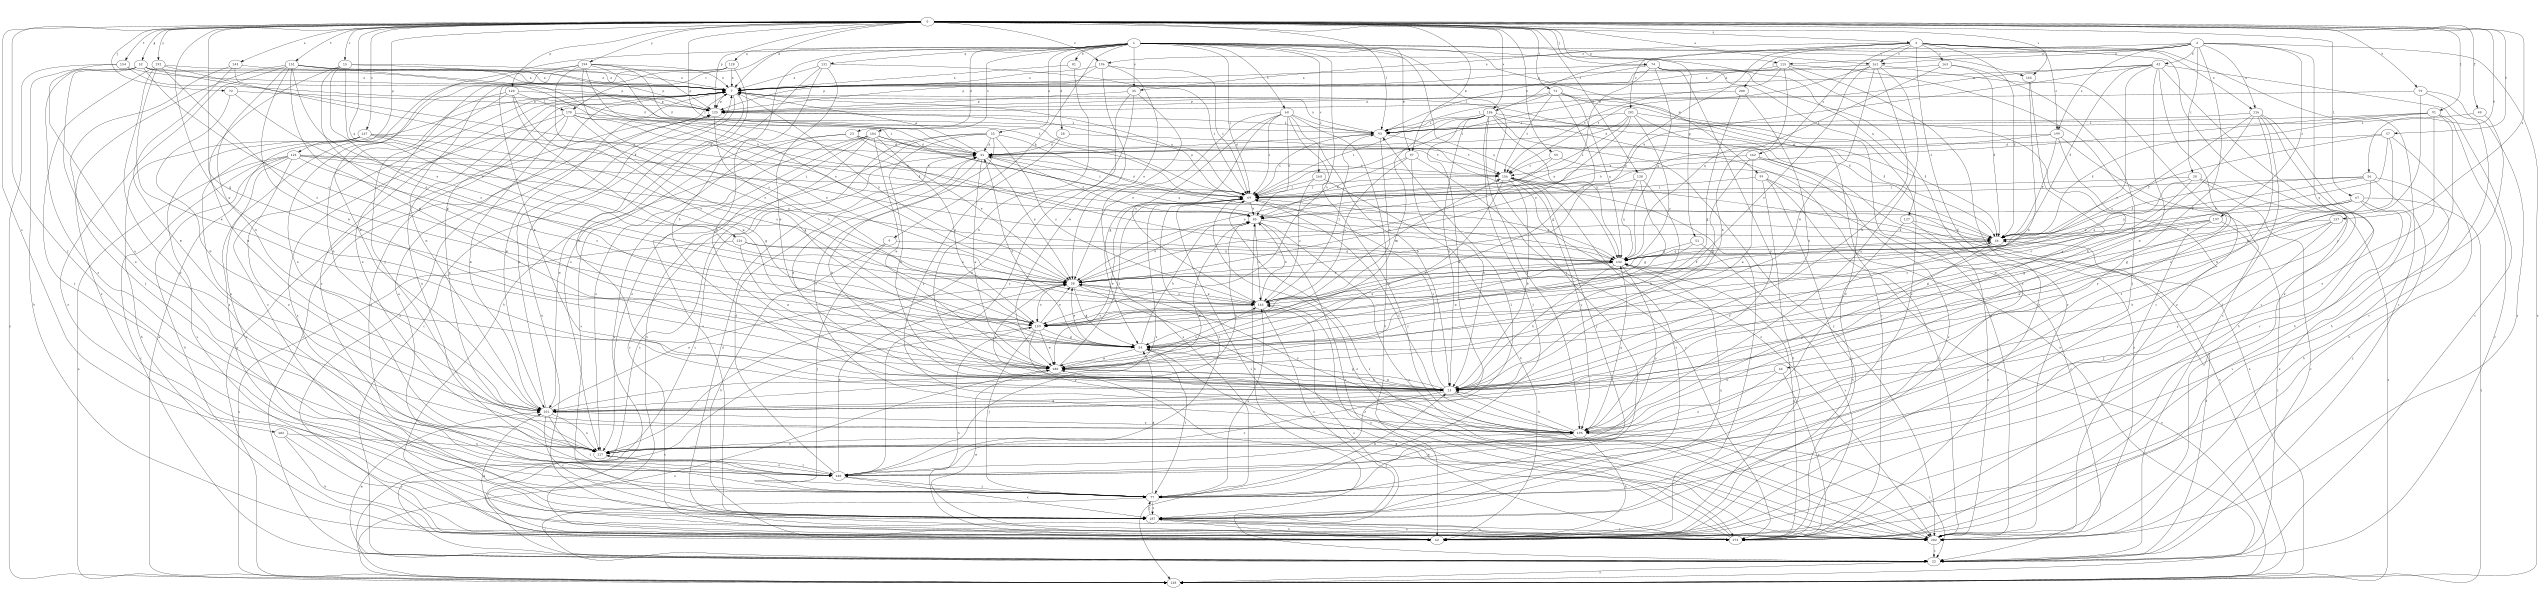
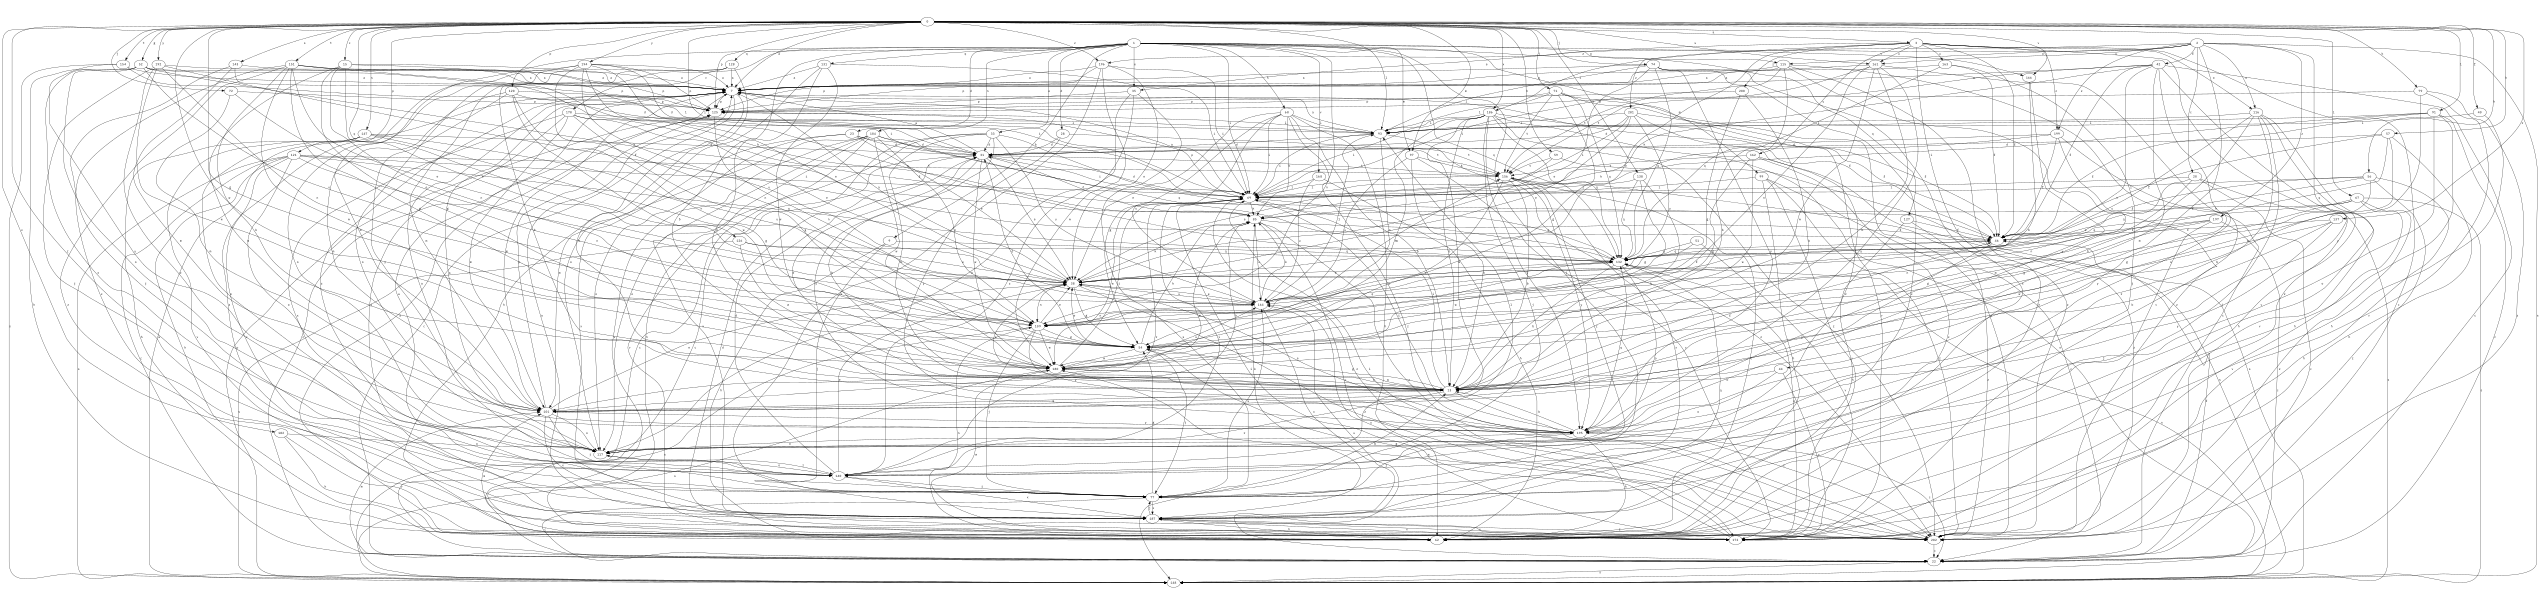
  strict digraph {
    fontname="IBM Plex Mono"
    node [fontname="IBM Plex Mono"]
    edge [fontname="IBM Plex Mono"]
    0
    3
    7
    15
    40
    51
    52
    54
    56
    57
    59
    67
    69
    71
    72
    74
    79
    91
    93
    97
    120
    121
    125
    126
    137
    138
    140
    143
    147
    151
    154
    161
    166
    180
    182
    186
    192
    194
    196
    35
    116
    199
    22
    38
    46
    162
    163
    187
    200
    201
    202
    13
    101
    109
    62
    132
    172
    164
    117
    85
    77
    31
    148
    156
    195
    1
    9
    23
    28
    33
    60
-   81
    99
    104
    115
    127
    128
    131
    168
    170
    2
    20
    42
    44
    197
    0 -> 3 [label=a]
    0 -> 7 [label=a]
    0 -> 15 [label=c]
    0 -> 40 [label=f]
-   0 -> 51 [label=g]
    0 -> 52 [label=g]
    0 -> 54 [label=g]
    0 -> 56 [label=h]
    0 -> 57 [label=h]
    0 -> 59 [label=h]
    0 -> 67 [label=i]
    0 -> 69 [label=i]
    0 -> 71 [label=j]
    0 -> 72 [label=j]
    0 -> 74 [label=j]
    0 -> 79 [label=k]
    0 -> 91 [label=l]
    0 -> 93 [label=l]
    0 -> 97 [label=m]
    0 -> 120 [label=p]
    0 -> 121 [label=p]
    0 -> 125 [label=p]
    0 -> 126 [label=q]
    0 -> 137 [label=r]
    0 -> 138 [label=r]
    0 -> 140 [label=r]
    0 -> 143 [label=s]
    0 -> 147 [label=s]
    0 -> 151 [label=t]
    0 -> 154 [label=t]
    0 -> 161 [label=u]
    0 -> 166 [label=v]
    0 -> 180 [label=w]
    0 -> 182 [label=x]
    0 -> 186 [label=x]
    0 -> 192 [label=y]
    0 -> 194 [label=y]
    0 -> 196 [label=z]
    3 -> 161 [label=u]
    3 -> 35 [label=e]
    3 -> 116 [label=o]
    3 -> 199 [label=z]
    3 -> 22 [label=c]
    3 -> 38 [label=e]
    3 -> 46 [label=f]
    3 -> 162 [label=u]
    3 -> 163 [label=u]
    3 -> 187 [label=x]
    3 -> 200 [label=z]
    3 -> 201 [label=z]
    3 -> 202 [label=z]
    7 -> 125 [label=p]
    7 -> 140 [label=r]
    7 -> 22 [label=c]
    7 -> 46 [label=f]
-   7 -> 187 [label=x]
+   196 -> 187 [label=x]
    7 -> 13 [label=b]
    7 -> 101 [label=m]
    15 -> 7 [label=a]
    15 -> 54 [label=g]
    15 -> 69 [label=i]
    15 -> 38 [label=e]
    15 -> 101 [label=m]
    15 -> 109 [label=n]
    40 -> 93 [label=l]
    40 -> 62 [label=h]
    51 -> 180 [label=w]
    51 -> 132 [label=q]
    51 -> 172 [label=v]
    52 -> 7 [label=a]
    52 -> 125 [label=p]
    52 -> 140 [label=r]
    52 -> 62 [label=h]
    52 -> 164 [label=u]
    52 -> 117 [label=o]
    52 -> 85 [label=k]
    54 -> 180 [label=w]
    54 -> 38 [label=e]
    54 -> 85 [label=k]
    54 -> 77 [label=j]
    54 -> 31 [label=d]
    56 -> 54 [label=g]
    56 -> 69 [label=i]
    56 -> 46 [label=f]
    56 -> 202 [label=z]
    56 -> 62 [label=h]
    56 -> 132 [label=q]
    57 -> 46 [label=f]
    57 -> 13 [label=b]
    57 -> 62 [label=h]
    57 -> 132 [label=q]
    57 -> 31 [label=d]
    59 -> 38 [label=e]
    59 -> 148 [label=s]
    59 -> 156 [label=t]
    67 -> 54 [label=g]
    67 -> 202 [label=z]
    67 -> 132 [label=q]
    67 -> 172 [label=v]
    67 -> 85 [label=k]
    67 -> 148 [label=s]
    69 -> 7 [label=a]
    69 -> 125 [label=p]
    69 -> 140 [label=r]
    69 -> 180 [label=w]
    69 -> 202 [label=z]
    69 -> 132 [label=q]
    69 -> 85 [label=k]
    69 -> 31 [label=d]
    71 -> 54 [label=g]
    71 -> 93 [label=l]
    71 -> 125 [label=p]
    71 -> 202 [label=z]
    71 -> 132 [label=q]
    71 -> 172 [label=v]
    71 -> 156 [label=t]
    72 -> 125 [label=p]
    72 -> 38 [label=e]
    72 -> 101 [label=m]
    74 -> 7 [label=a]
    74 -> 93 [label=l]
    74 -> 38 [label=e]
    74 -> 187 [label=x]
    74 -> 202 [label=z]
    74 -> 132 [label=q]
    74 -> 195 [label=y]
    79 -> 125 [label=p]
    79 -> 202 [label=z]
    79 -> 13 [label=b]
    79 -> 172 [label=v]
    91 -> 69 [label=i]
    91 -> 93 [label=l]
    91 -> 22 [label=c]
    91 -> 46 [label=f]
    91 -> 62 [label=h]
    91 -> 117 [label=o]
    93 -> 7 [label=a]
    93 -> 69 [label=i]
    93 -> 202 [label=z]
    93 -> 109 [label=n]
    93 -> 31 [label=d]
    97 -> 13 [label=b]
    97 -> 172 [label=v]
    97 -> 164 [label=u]
-   97 -> 85 [label=k]
-   120 -> 170 [label=l]
+   97 -> 156 [label=k]
+   120 -> 93 [label=l]
    120 -> 125 [label=p]
    120 -> 180 [label=w]
    120 -> 101 [label=m]
    120 -> 109 [label=n]
    120 -> 195 [label=y]
    121 -> 69 [label=i]
    121 -> 22 [label=c]
    121 -> 187 [label=x]
    121 -> 109 [label=n]
    121 -> 62 [label=h]
    121 -> 132 [label=q]
    121 -> 117 [label=o]
    121 -> 148 [label=s]
    121 -> 156 [label=t]
    125 -> 93 [label=l]
    125 -> 22 [label=c]
    125 -> 109 [label=n]
    126 -> 180 [label=w]
    126 -> 38 [label=e]
    126 -> 132 [label=q]
    126 -> 148 [label=s]
    137 -> 180 [label=w]
    137 -> 46 [label=f]
    137 -> 13 [label=b]
    137 -> 195 [label=y]
    138 -> 54 [label=g]
    138 -> 69 [label=i]
    138 -> 13 [label=b]
    138 -> 132 [label=q]
    140 -> 7 [label=a]
    140 -> 69 [label=i]
    140 -> 93 [label=l]
    140 -> 38 [label=e]
    140 -> 187 [label=x]
    140 -> 117 [label=o]
    140 -> 77 [label=j]
    140 -> 31 [label=d]
    143 -> 7 [label=a]
    143 -> 69 [label=i]
    143 -> 101 [label=m]
    143 -> 77 [label=j]
    147 -> 54 [label=g]
    147 -> 62 [label=h]
    147 -> 172 [label=v]
    147 -> 164 [label=u]
    147 -> 117 [label=o]
    147 -> 31 [label=d]
    151 -> 7 [label=a]
    151 -> 54 [label=g]
    151 -> 125 [label=p]
    151 -> 180 [label=w]
    151 -> 38 [label=e]
    151 -> 187 [label=x]
    151 -> 202 [label=z]
    151 -> 13 [label=b]
    151 -> 85 [label=k]
    154 -> 7 [label=a]
    154 -> 31 [label=d]
    154 -> 148 [label=s]
    154 -> 195 [label=y]
    161 -> 7 [label=a]
    161 -> 69 [label=i]
    161 -> 180 [label=w]
    161 -> 13 [label=b]
    161 -> 109 [label=n]
    161 -> 172 [label=v]
    161 -> 195 [label=y]
    166 -> 13 [label=b]
    166 -> 195 [label=y]
    180 -> 69 [label=i]
    180 -> 13 [label=b]
    180 -> 164 [label=u]
    180 -> 148 [label=s]
    182 -> 62 [label=h]
    182 -> 172 [label=v]
    182 -> 117 [label=o]
    186 -> 69 [label=i]
    186 -> 93 [label=l]
    186 -> 180 [label=w]
    186 -> 46 [label=f]
    186 -> 202 [label=z]
    186 -> 13 [label=b]
    186 -> 101 [label=m]
    186 -> 132 [label=q]
    186 -> 77 [label=j]
    186 -> 148 [label=s]
    186 -> 195 [label=y]
    192 -> 7 [label=a]
    192 -> 140 [label=r]
    192 -> 180 [label=w]
    192 -> 46 [label=f]
    192 -> 109 [label=n]
    192 -> 77 [label=j]
    194 -> 7 [label=a]
    194 -> 125 [label=p]
    194 -> 38 [label=e]
    194 -> 202 [label=z]
    194 -> 109 [label=n]
    194 -> 132 [label=q]
    194 -> 164 [label=u]
    194 -> 117 [label=o]
    194 -> 31 [label=d]
    196 -> 7 [label=a]
    196 -> 69 [label=i]
    196 -> 125 [label=p]
    196 -> 180 [label=w]
    196 -> 38 [label=e]
    35 -> 125 [label=p]
    35 -> 140 [label=r]
    35 -> 117 [label=o]
    35 -> 148 [label=s]
    116 -> 93 [label=l]
    116 -> 140 [label=r]
    116 -> 13 [label=b]
    116 -> 62 [label=h]
    116 -> 172 [label=v]
    116 -> 164 [label=u]
    116 -> 77 [label=j]
    199 -> 46 [label=f]
    199 -> 101 [label=m]
    199 -> 85 [label=k]
    199 -> 31 [label=d]
    199 -> 195 [label=y]
    22 -> 46 [label=f]
    22 -> 101 [label=m]
    22 -> 164 [label=u]
    22 -> 148 [label=s]
    38 -> 7 [label=a]
    38 -> 54 [label=g]
    38 -> 46 [label=f]
    38 -> 202 [label=z]
    38 -> 109 [label=n]
    38 -> 164 [label=u]
    38 -> 85 [label=k]
    46 -> 132 [label=q]
    46 -> 195 [label=y]
    162 -> 54 [label=g]
    162 -> 180 [label=w]
    162 -> 187 [label=x]
    162 -> 202 [label=z]
    162 -> 156 [label=t]
    163 -> 7 [label=a]
    163 -> 46 [label=f]
    163 -> 132 [label=q]
    163 -> 77 [label=j]
    187 -> 202 [label=z]
    187 -> 62 [label=h]
    187 -> 132 [label=q]
    187 -> 172 [label=v]
    187 -> 85 [label=k]
    187 -> 77 [label=j]
    200 -> 54 [label=g]
    200 -> 125 [label=p]
    200 -> 13 [label=b]
    201 -> 69 [label=i]
    201 -> 93 [label=l]
    201 -> 140 [label=r]
    201 -> 38 [label=e]
    201 -> 46 [label=f]
    201 -> 164 [label=u]
    201 -> 31 [label=d]
    202 -> 7 [label=a]
    202 -> 69 [label=i]
    202 -> 180 [label=w]
    202 -> 22 [label=c]
    13 -> 54 [label=g]
    13 -> 69 [label=i]
    13 -> 140 [label=r]
    13 -> 180 [label=w]
    13 -> 38 [label=e]
    13 -> 46 [label=f]
    13 -> 202 [label=z]
    13 -> 101 [label=m]
    13 -> 31 [label=d]
    101 -> 125 [label=p]
    101 -> 38 [label=e]
    101 -> 187 [label=x]
    101 -> 117 [label=o]
    101 -> 85 [label=k]
    101 -> 77 [label=j]
    101 -> 195 [label=y]
    109 -> 54 [label=g]
    109 -> 180 [label=w]
    109 -> 38 [label=e]
    109 -> 132 [label=q]
    109 -> 77 [label=j]
    109 -> 148 [label=s]
    109 -> 195 [label=y]
    62 -> 7 [label=a]
    62 -> 180 [label=w]
    62 -> 109 [label=n]
    62 -> 156 [label=t]
    132 -> 38 [label=e]
    132 -> 13 [label=b]
    132 -> 164 [label=u]
    132 -> 117 [label=o]
    132 -> 148 [label=s]
    172 -> 54 [label=g]
    172 -> 69 [label=i]
    172 -> 187 [label=x]
    172 -> 101 [label=m]
    172 -> 132 [label=q]
    172 -> 164 [label=u]
    172 -> 31 [label=d]
    164 -> 93 [label=l]
    164 -> 38 [label=e]
    164 -> 187 [label=x]
    164 -> 109 [label=n]
    164 -> 85 [label=k]
    164 -> 156 [label=t]
    117 -> 7 [label=a]
    117 -> 140 [label=r]
    85 -> 46 [label=f]
    85 -> 202 [label=z]
    85 -> 101 [label=m]
    85 -> 172 [label=v]
    85 -> 164 [label=u]
    85 -> 31 [label=d]
    77 -> 7 [label=a]
    77 -> 54 [label=g]
    77 -> 22 [label=c]
    77 -> 187 [label=x]
    77 -> 13 [label=b]
    77 -> 164 [label=u]
    31 -> 7 [label=a]
    31 -> 69 [label=i]
    31 -> 180 [label=w]
    31 -> 38 [label=e]
    31 -> 13 [label=b]
    31 -> 172 [label=v]
    31 -> 156 [label=t]
    148 -> 7 [label=a]
    148 -> 125 [label=p]
    156 -> 69 [label=i]
    156 -> 140 [label=r]
    156 -> 180 [label=w]
    156 -> 187 [label=x]
    156 -> 13 [label=b]
    156 -> 148 [label=s]
    156 -> 195 [label=y]
    195 -> 69 [label=i]
    195 -> 22 [label=c]
    195 -> 38 [label=e]
    195 -> 13 [label=b]
    195 -> 62 [label=h]
    195 -> 132 [label=q]
    195 -> 117 [label=o]
    195 -> 77 [label=j]
    1 -> 69 [label=i]
    1 -> 97 [label=m]
    1 -> 166 [label=v]
    1 -> 35 [label=e]
    1 -> 13 [label=b]
    1 -> 101 [label=m]
    1 -> 109 [label=n]
    1 -> 132 [label=q]
    1 -> 77 [label=j]
    1 -> 9 [label=b]
    1 -> 23 [label=d]
    1 -> 28 [label=d]
    1 -> 33 [label=e]
    1 -> 60 [label=h]
-   1 -> 81 [label=k]
    1 -> 99 [label=m]
    1 -> 104 [label=n]
    1 -> 115 [label=o]
    1 -> 127 [label=q]
    1 -> 128 [label=q]
    1 -> 131 [label=q]
    1 -> 168 [label=v]
    1 -> 170 [label=v]
    9 -> 62 [label=h]
    9 -> 132 [label=q]
    9 -> 77 [label=j]
    23 -> 38 [label=e]
    23 -> 187 [label=x]
    23 -> 117 [label=o]
    23 -> 31 [label=d]
    23 -> 156 [label=t]
    28 -> 31 [label=d]
    28 -> 156 [label=t]
    28 -> 195 [label=y]
    33 -> 22 [label=c]
    33 -> 13 [label=b]
    33 -> 132 [label=q]
    33 -> 164 [label=u]
    33 -> 117 [label=o]
    33 -> 31 [label=d]
    33 -> 195 [label=y]
    60 -> 54 [label=g]
    60 -> 69 [label=i]
    60 -> 93 [label=l]
    60 -> 38 [label=e]
    60 -> 202 [label=z]
    60 -> 13 [label=b]
    60 -> 62 [label=h]
    60 -> 164 [label=u]
    60 -> 85 [label=k]
-   81 -> 7 [label=a]
-   81 -> 13 [label=b]
    99 -> 69 [label=i]
    99 -> 22 [label=c]
    99 -> 202 [label=z]
    99 -> 62 [label=h]
    99 -> 172 [label=v]
    104 -> 180 [label=w]
    104 -> 22 [label=c]
    104 -> 187 [label=x]
    104 -> 101 [label=m]
    104 -> 109 [label=n]
    104 -> 62 [label=h]
    104 -> 132 [label=q]
    104 -> 172 [label=v]
    104 -> 31 [label=d]
    115 -> 7 [label=a]
    115 -> 125 [label=p]
    115 -> 22 [label=c]
    115 -> 202 [label=z]
    115 -> 13 [label=b]
    115 -> 62 [label=h]
    115 -> 156 [label=t]
    127 -> 46 [label=f]
    127 -> 202 [label=z]
    127 -> 62 [label=h]
    128 -> 7 [label=a]
    128 -> 13 [label=b]
    128 -> 101 [label=m]
    128 -> 62 [label=h]
    128 -> 117 [label=o]
    131 -> 7 [label=a]
    131 -> 69 [label=i]
    131 -> 180 [label=w]
    131 -> 13 [label=b]
    131 -> 117 [label=o]
    168 -> 69 [label=i]
    168 -> 62 [label=h]
    168 -> 164 [label=u]
    170 -> 54 [label=g]
    170 -> 93 [label=l]
    170 -> 38 [label=e]
    170 -> 46 [label=f]
    170 -> 187 [label=x]
    170 -> 101 [label=m]
    170 -> 77 [label=j]
    2 -> 161 [label=u]
    2 -> 186 [label=x]
    2 -> 196 [label=z]
    2 -> 116 [label=o]
    2 -> 199 [label=z]
    2 -> 148 [label=s]
    2 -> 195 [label=y]
    2 -> 115 [label=o]
    2 -> 20 [label=c]
    2 -> 42 [label=f]
    2 -> 44 [label=f]
    2 -> 197 [label=z]
    20 -> 69 [label=i]
    20 -> 22 [label=c]
    20 -> 38 [label=e]
    20 -> 109 [label=n]
    20 -> 148 [label=s]
    42 -> 7 [label=a]
    42 -> 22 [label=c]
    42 -> 46 [label=f]
    42 -> 101 [label=m]
    42 -> 109 [label=n]
    42 -> 172 [label=v]
    42 -> 117 [label=o]
    42 -> 85 [label=k]
    42 -> 156 [label=t]
    44 -> 13 [label=b]
    44 -> 172 [label=v]
    44 -> 117 [label=o]
    197 -> 54 [label=g]
    197 -> 22 [label=c]
    197 -> 46 [label=f]
    197 -> 109 [label=n]
    197 -> 77 [label=j]
  }
